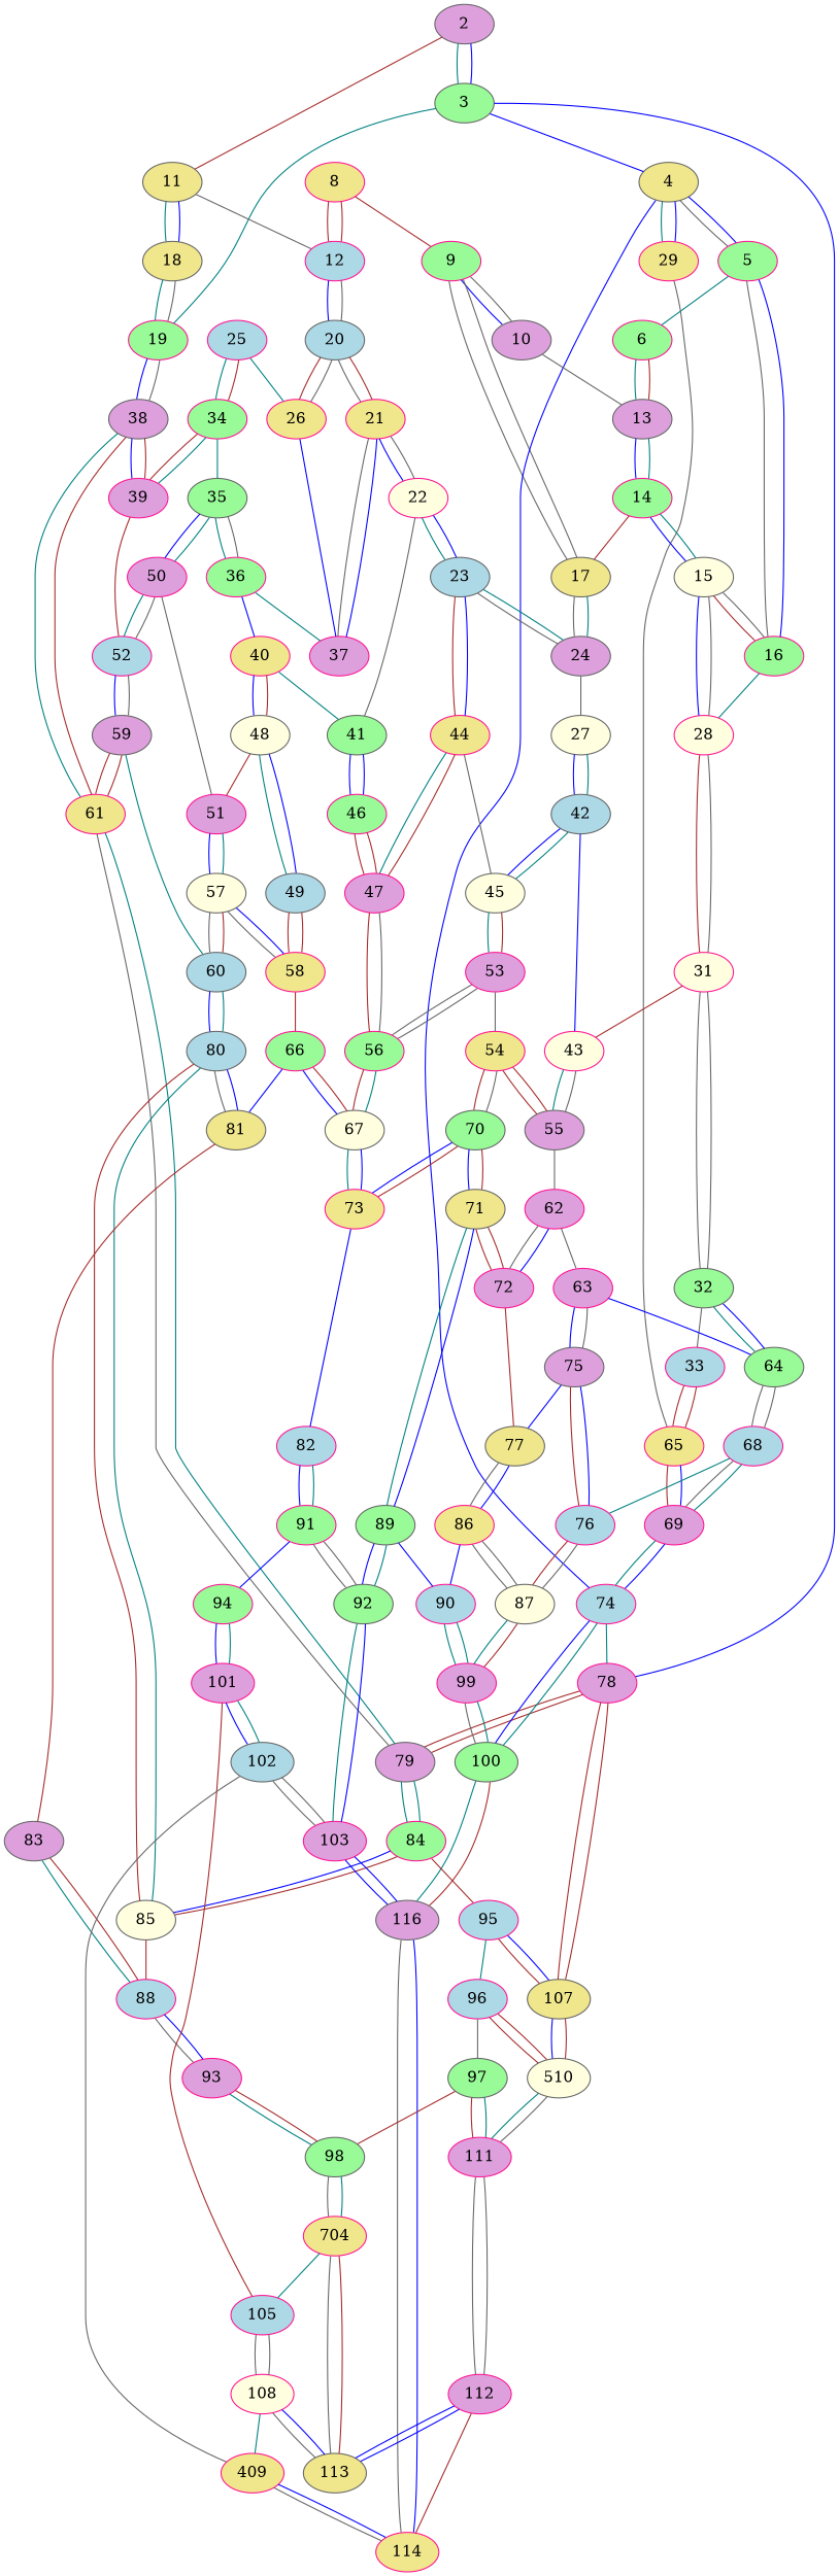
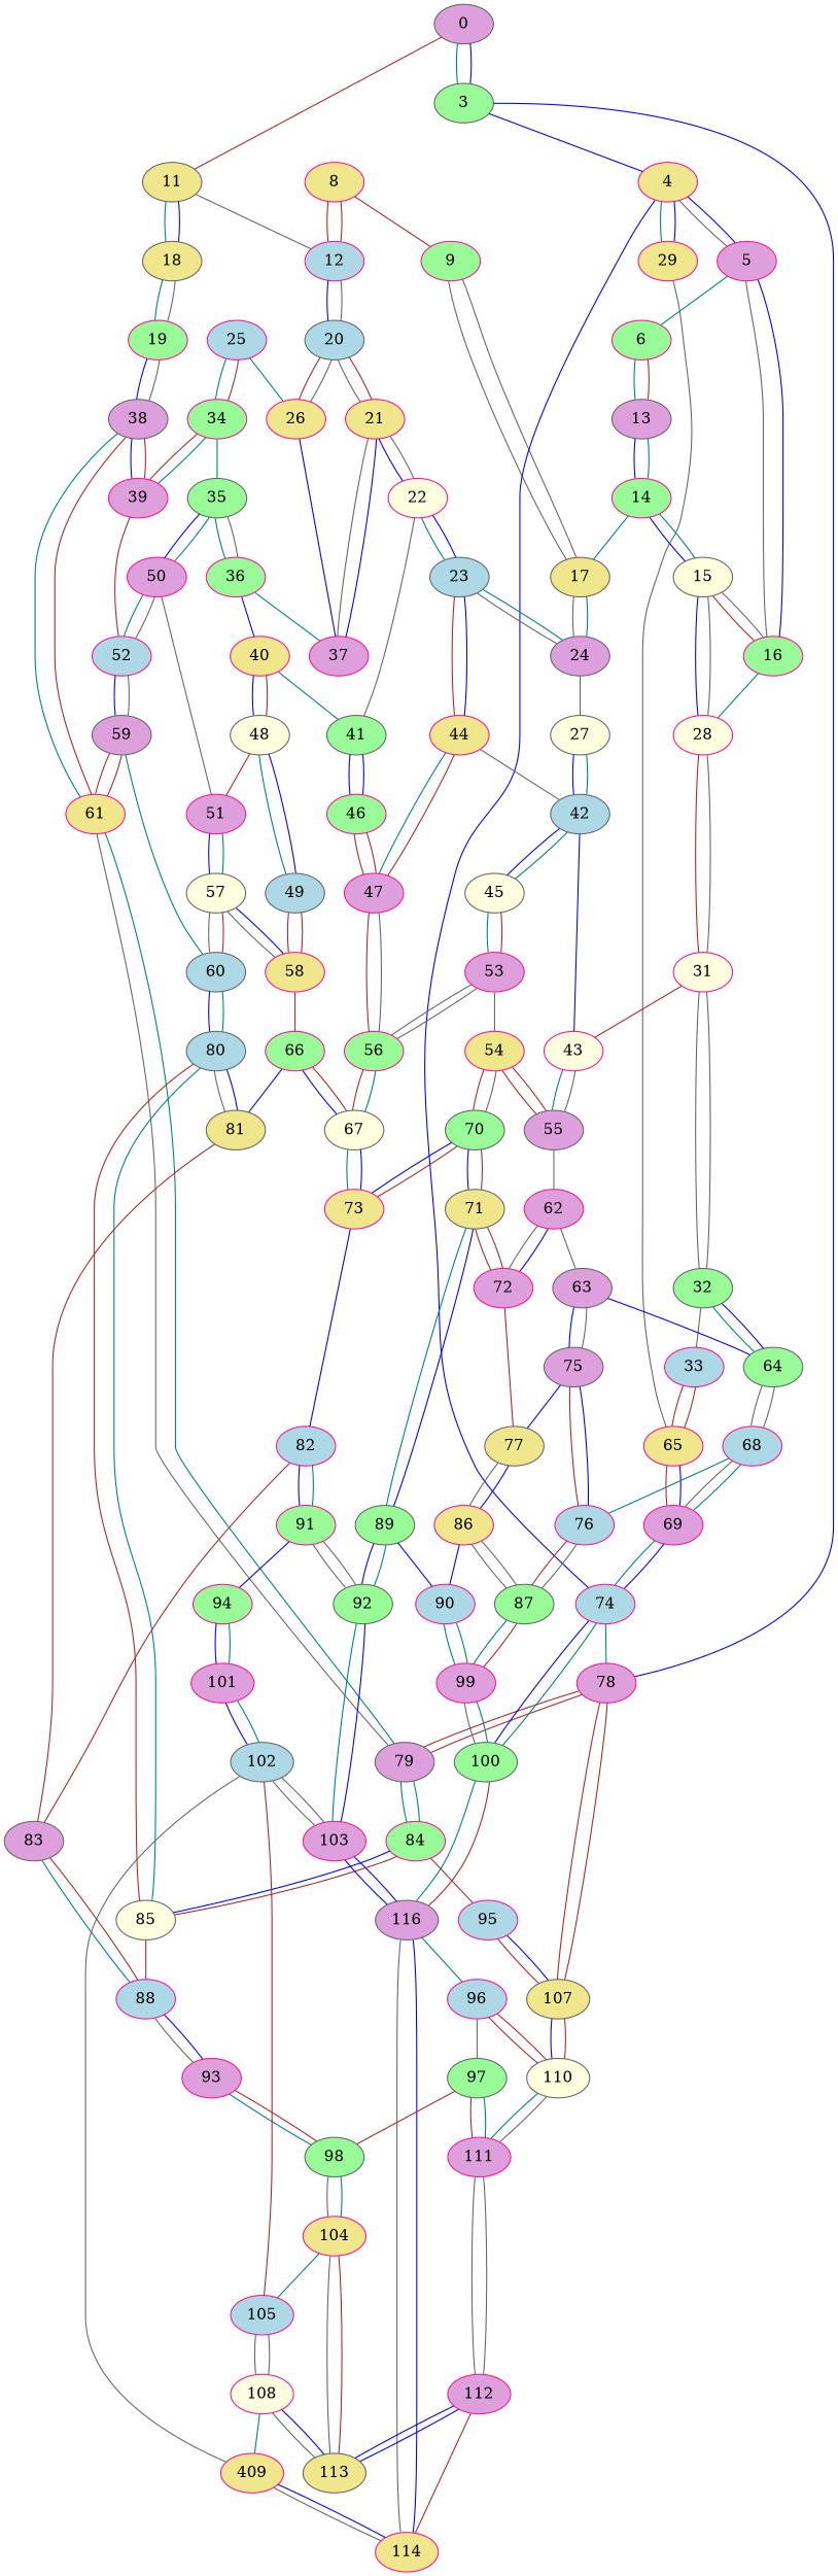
  graph {
    node [color=deeppink fillcolor=plum style=filled]
    edge [color=blue]
-   2 [color=gray40]
+   2 [color=gray40 label=0]
    3 [color=gray40 fillcolor=palegreen]
    11 [color=gray40 fillcolor=khaki]
    8 [fillcolor=khaki]
    9 [fillcolor=palegreen]
    12 [fillcolor=lightblue]
-   4 [color=gray40 fillcolor=khaki]
+   4 [fillcolor=khaki]
    19 [fillcolor=palegreen]
    78
    18 [color=gray40 fillcolor=khaki]
-   5 [fillcolor=palegreen]
+   5
    29 [fillcolor=khaki]
    74 [fillcolor=lightblue]
    38 [color=gray40]
    79 [color=gray40]
    107 [color=gray40 fillcolor=khaki]
    6 [fillcolor=palegreen]
    16 [fillcolor=palegreen]
    65 [fillcolor=khaki]
    100 [color=gray40 fillcolor=palegreen]
    13 [color=gray40]
    28 [fillcolor=lightyellow]
    14 [fillcolor=palegreen]
-   10 [color=gray40]
    17 [color=gray40 fillcolor=khaki]
    20 [color=gray40 fillcolor=lightblue]
    24 [color=gray40]
    21 [fillcolor=khaki]
    26 [fillcolor=khaki]
    15 [color=gray40 fillcolor=lightyellow]
    31 [fillcolor=lightyellow]
    27 [color=gray40 fillcolor=lightyellow]
    25 [fillcolor=lightblue]
    34 [fillcolor=palegreen]
    39
    61 [fillcolor=khaki]
    22 [fillcolor=lightyellow]
    37
    23 [color=gray40 fillcolor=lightblue]
    41 [color=gray40 fillcolor=palegreen]
    44 [fillcolor=khaki]
    46 [fillcolor=palegreen]
    45 [color=gray40 fillcolor=lightyellow]
    47
    42 [color=gray40 fillcolor=lightblue]
    35 [color=gray40 fillcolor=palegreen]
    43 [fillcolor=lightyellow]
    32 [color=gray40 fillcolor=palegreen]
    69
    33 [fillcolor=lightblue]
    64 [color=gray40 fillcolor=palegreen]
    55 [color=gray40]
    68 [fillcolor=lightblue]
    36 [fillcolor=palegreen]
    50
    52 [fillcolor=lightblue]
    40 [fillcolor=khaki]
    51
    48 [color=gray40 fillcolor=lightyellow]
    59 [color=gray40]
    49 [color=gray40 fillcolor=lightblue]
    53
    62
    56 [fillcolor=palegreen]
    54 [fillcolor=khaki]
    58 [fillcolor=khaki]
    67 [color=gray40 fillcolor=lightyellow]
    57 [color=gray40 fillcolor=lightyellow]
    66 [fillcolor=palegreen]
    60 [color=gray40 fillcolor=lightblue]
    70 [color=gray40 fillcolor=palegreen]
    73 [fillcolor=khaki]
    71 [color=gray40 fillcolor=khaki]
-   63
+   63 [color=gray40]
    72
    80 [color=gray40 fillcolor=lightblue]
    81 [color=gray40 fillcolor=khaki]
    85 [color=gray40 fillcolor=lightyellow]
    84 [fillcolor=palegreen]
    75 [color=gray40]
    77 [color=gray40 fillcolor=khaki]
    76 [fillcolor=lightblue]
    83 [color=gray40]
    82 [fillcolor=lightblue]
-   87 [color=gray40 fillcolor=lightyellow]
+   87 [color=gray40 fillcolor=palegreen]
    89 [color=gray40 fillcolor=palegreen]
    90 [fillcolor=lightblue]
    92 [color=gray40 fillcolor=palegreen]
    86 [fillcolor=khaki]
    91 [fillcolor=palegreen]
    n91 [color=gray40 label=116]
    99
-   110 [color=gray40 fillcolor=lightyellow label=510]
+   110 [color=gray40 fillcolor=lightyellow]
    95 [fillcolor=lightblue]
    88 [fillcolor=lightblue]
    94 [fillcolor=palegreen]
    93
    96 [fillcolor=lightblue]
    98 [color=gray40 fillcolor=palegreen]
    103
    101
-   104 [fillcolor=khaki label=704]
+   104 [fillcolor=khaki]
    102 [color=gray40 fillcolor=lightblue]
    105 [fillcolor=lightblue]
    97 [color=gray40 fillcolor=palegreen]
    111
    112
    113 [color=gray40 fillcolor=khaki]
    114 [fillcolor=khaki]
    n110 [fillcolor=khaki label=409]
    108 [fillcolor=lightyellow]
    2 -- 3 [color=teal]
    2 -- 3
    2 -- 11 [color=brown]
    3 -- 4
-   3 -- 19 [color=teal]
    3 -- 78
    11 -- 12 [color=gray40]
    11 -- 18 [color=teal]
    11 -- 18
    8 -- 9 [color=brown]
    8 -- 12 [color=brown]
    8 -- 12 [color=brown]
-   9 -- 10
-   9 -- 10 [color=gray40]
    9 -- 17 [color=gray40]
    9 -- 17 [color=gray40]
    12 -- 20
    12 -- 20 [color=gray40]
    4 -- 5 [color=gray40]
    4 -- 5
    4 -- 29 [color=teal]
    4 -- 29
    4 -- 74
    19 -- 38
    19 -- 38 [color=gray40]
    78 -- 79 [color=brown]
    78 -- 79 [color=brown]
    78 -- 107 [color=brown]
    78 -- 107 [color=brown]
    18 -- 19 [color=teal]
    18 -- 19 [color=gray40]
    5 -- 6 [color=teal]
    5 -- 16 [color=gray40]
    5 -- 16
    29 -- 65 [color=gray40]
    74 -- 78 [color=teal]
    74 -- 100
    74 -- 100 [color=teal]
    38 -- 39
    38 -- 39 [color=brown]
    38 -- 61 [color=teal]
    38 -- 61 [color=brown]
    79 -- 84 [color=teal]
    79 -- 84 [color=teal]
    107 -- 110
    107 -- 110 [color=brown]
    6 -- 13 [color=teal]
    6 -- 13 [color=brown]
    16 -- 28 [color=teal]
    65 -- 69 [color=brown]
    65 -- 69
    100 -- n91 [color=teal]
    100 -- n91 [color=brown]
    13 -- 14
    13 -- 14 [color=teal]
    28 -- 31 [color=brown]
    28 -- 31 [color=gray40]
-   14 -- 17 [color=brown]
+   14 -- 17 [color=teal]
    14 -- 15
    14 -- 15 [color=teal]
-   10 -- 13 [color=gray40]
    17 -- 24 [color=gray40]
    17 -- 24 [color=teal]
    20 -- 21 [color=gray40]
    20 -- 21 [color=brown]
    20 -- 26 [color=brown]
    20 -- 26 [color=gray40]
    24 -- 27 [color=gray40]
    21 -- 22
    21 -- 22 [color=gray40]
    21 -- 37 [color=gray40]
    21 -- 37
    26 -- 37
    15 -- 16 [color=brown]
    15 -- 16 [color=gray40]
    15 -- 28
    15 -- 28 [color=gray40]
    31 -- 43 [color=brown]
    31 -- 32 [color=gray40]
    31 -- 32 [color=gray40]
    27 -- 42
    27 -- 42 [color=teal]
    25 -- 26 [color=teal]
    25 -- 34 [color=teal]
    25 -- 34 [color=brown]
    34 -- 39 [color=brown]
    34 -- 39 [color=teal]
    34 -- 35 [color=teal]
    39 -- 52 [color=brown]
    61 -- 79 [color=gray40]
    61 -- 79 [color=teal]
    22 -- 23 [color=teal]
    22 -- 23
    22 -- 41 [color=gray40]
    23 -- 24 [color=gray40]
    23 -- 24 [color=teal]
    23 -- 44 [color=brown]
    23 -- 44
    41 -- 46
    41 -- 46
-   44 -- 45 [color=gray40]
+   44 -- 42 [color=gray40]
    44 -- 47 [color=teal]
    44 -- 47 [color=brown]
    46 -- 47 [color=brown]
    46 -- 47 [color=brown]
    45 -- 53 [color=teal]
    45 -- 53 [color=brown]
    47 -- 56 [color=brown]
    47 -- 56 [color=gray40]
    42 -- 45
    42 -- 45 [color=teal]
    42 -- 43
    35 -- 36 [color=teal]
    35 -- 36 [color=gray40]
    35 -- 50
    35 -- 50 [color=teal]
    43 -- 55 [color=teal]
    43 -- 55 [color=gray40]
    32 -- 33 [color=gray40]
    32 -- 64 [color=teal]
    32 -- 64
    69 -- 74 [color=teal]
    69 -- 74
    33 -- 65 [color=brown]
    33 -- 65 [color=brown]
    64 -- 68 [color=gray40]
    64 -- 68 [color=gray40]
    55 -- 62 [color=gray40]
    68 -- 69 [color=gray40]
    68 -- 69 [color=teal]
    68 -- 76 [color=teal]
    36 -- 37 [color=teal]
    36 -- 40
    50 -- 52 [color=teal]
    50 -- 52 [color=gray40]
    50 -- 51 [color=gray40]
    52 -- 59
    52 -- 59 [color=gray40]
    40 -- 41 [color=teal]
    40 -- 48
    40 -- 48 [color=brown]
    51 -- 57
    51 -- 57 [color=teal]
    48 -- 51 [color=brown]
    48 -- 49 [color=teal]
    48 -- 49
    59 -- 61 [color=brown]
    59 -- 61 [color=brown]
    59 -- 60 [color=teal]
    49 -- 58 [color=brown]
    49 -- 58 [color=brown]
    53 -- 56 [color=gray40]
    53 -- 56 [color=gray40]
    53 -- 54 [color=gray40]
    62 -- 63 [color=gray40]
    62 -- 72 [color=gray40]
    62 -- 72
    56 -- 67 [color=brown]
    56 -- 67 [color=teal]
    54 -- 55 [color=brown]
    54 -- 55 [color=brown]
    54 -- 70 [color=brown]
    54 -- 70 [color=gray40]
    58 -- 66 [color=brown]
    67 -- 73 [color=teal]
    67 -- 73
    57 -- 58 [color=gray40]
    57 -- 58
    57 -- 60 [color=gray40]
    57 -- 60 [color=brown]
    66 -- 67
    66 -- 67 [color=brown]
    66 -- 81
    60 -- 80
    60 -- 80 [color=teal]
    70 -- 73
    70 -- 73 [color=brown]
    70 -- 71
    70 -- 71 [color=brown]
    73 -- 82
    71 -- 72 [color=brown]
    71 -- 72 [color=brown]
    71 -- 89 [color=teal]
    71 -- 89
    63 -- 64
    63 -- 75
    63 -- 75 [color=gray40]
    72 -- 77 [color=brown]
    80 -- 81 [color=gray40]
    80 -- 81
    80 -- 85 [color=brown]
    80 -- 85 [color=teal]
    81 -- 83 [color=brown]
    85 -- 88 [color=brown]
    84 -- 85
    84 -- 85 [color=brown]
    84 -- 95 [color=brown]
    75 -- 77
    75 -- 76 [color=brown]
    75 -- 76
    77 -- 86 [color=gray40]
    77 -- 86
    76 -- 87 [color=brown]
    76 -- 87 [color=gray40]
    83 -- 88 [color=teal]
    83 -- 88 [color=brown]
+   82 -- 83 [color=brown]
    82 -- 91
    82 -- 91 [color=teal]
    87 -- 99 [color=teal]
    87 -- 99 [color=brown]
    89 -- 90
    89 -- 92
    89 -- 92 [color=teal]
    90 -- 99 [color=teal]
    90 -- 99 [color=teal]
    92 -- 103 [color=teal]
    92 -- 103
    86 -- 87 [color=gray40]
    86 -- 87 [color=gray40]
    86 -- 90
    91 -- 92 [color=gray40]
    91 -- 92 [color=gray40]
    91 -- 94
    n91 -- 114 [color=gray40]
    n91 -- 114
    99 -- 100 [color=gray40]
    99 -- 100 [color=teal]
    110 -- 111 [color=teal]
    110 -- 111 [color=gray40]
    95 -- 107 [color=brown]
    95 -- 107
-   95 -- 96 [color=teal]
+   n91 -- 96 [color=teal]
    88 -- 93 [color=gray40]
    88 -- 93
    94 -- 101
    94 -- 101 [color=teal]
    93 -- 98 [color=teal]
    93 -- 98 [color=brown]
    96 -- 110 [color=brown]
    96 -- 110 [color=brown]
    96 -- 97 [color=gray40]
    98 -- 104 [color=gray40]
    98 -- 104 [color=teal]
    103 -- n91
    103 -- n91
    101 -- 102
    101 -- 102 [color=teal]
-   101 -- 105 [color=brown]
+   102 -- 105 [color=brown]
    104 -- 105 [color=teal]
    104 -- 113 [color=gray40]
    104 -- 113 [color=brown]
    102 -- 103 [color=gray40]
    102 -- 103 [color=gray40]
    102 -- n110 [color=gray40]
    105 -- 108 [color=gray40]
    105 -- 108 [color=gray40]
    97 -- 98 [color=brown]
    97 -- 111 [color=brown]
    97 -- 111 [color=teal]
    111 -- 112 [color=gray40]
    111 -- 112 [color=gray40]
    112 -- 113
    112 -- 113
    112 -- 114 [color=brown]
    n110 -- 114 [color=gray40]
    n110 -- 114
    108 -- 113 [color=gray40]
    108 -- 113
    108 -- n110 [color=teal]
  }
